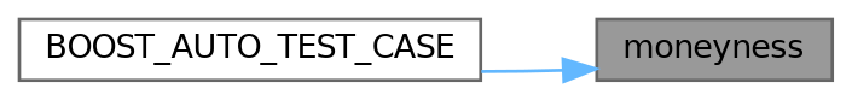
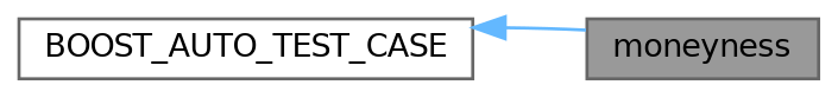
  digraph {
    rankdir=RL
    node [fontname=Helvetica fontsize=10 shape=box style=filled]
    n1 [color=gray40 fillcolor=grey60 fontcolor=black height=0.2 label=moneyness width=0.4]
    n2 [color=grey40 fillcolor=white height=0.2 label=BOOST_AUTO_TEST_CASE width=0.4]
-   n1 -> n2 [color=steelblue1 dir=back fontname=Helvetica fontsize=10 labelfontname=Helvetica labelfontsize=10 style=solid]
+   n2 -> n1 [color=steelblue1 dir=back fontname=Helvetica fontsize=10 labelfontname=Helvetica labelfontsize=10 style=solid]
  }
